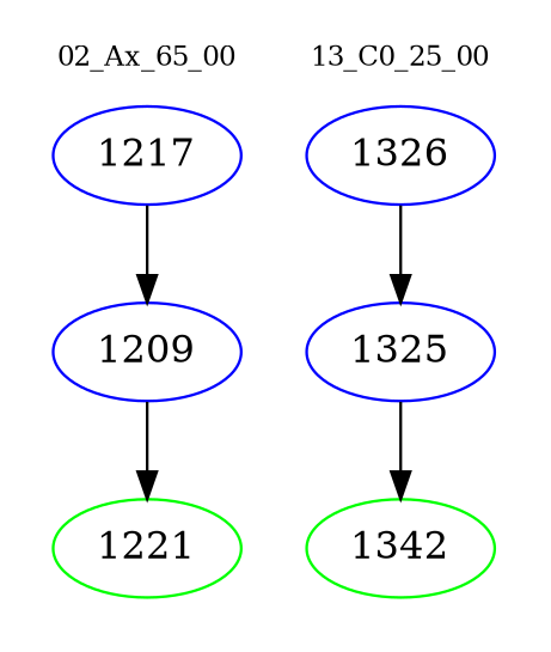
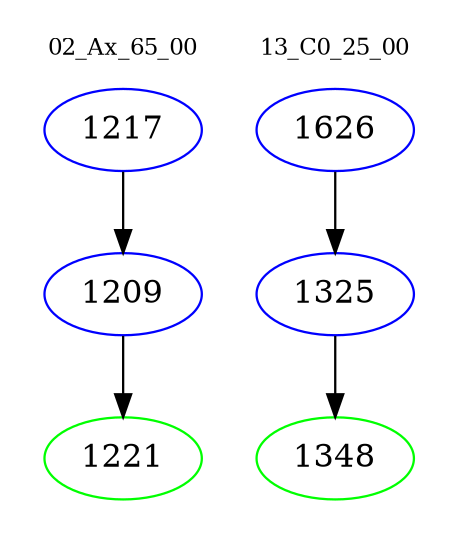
  digraph {
    node [color=blue]
    edge [color=black]
    n1 [label=1217]
    n2 [label=1209]
    n3 [color=green label=1221]
-   n4 [label=1326]
+   n4 [label=1626]
    n5 [label=1325]
-   n6 [color=green label=1342]
+   n6 [color=green label=1348]
    subgraph cluster_1 {
      color=white
      fontsize=10
      label="02_Ax_65_00"
      n1
      n2
      n3
    }
    subgraph cluster_2 {
      color=white
      fontsize=10
      label="13_C0_25_00"
      n4
      n5
      n6
    }
    n1 -> n2
    n2 -> n3
    n4 -> n5
    n5 -> n6
  }
